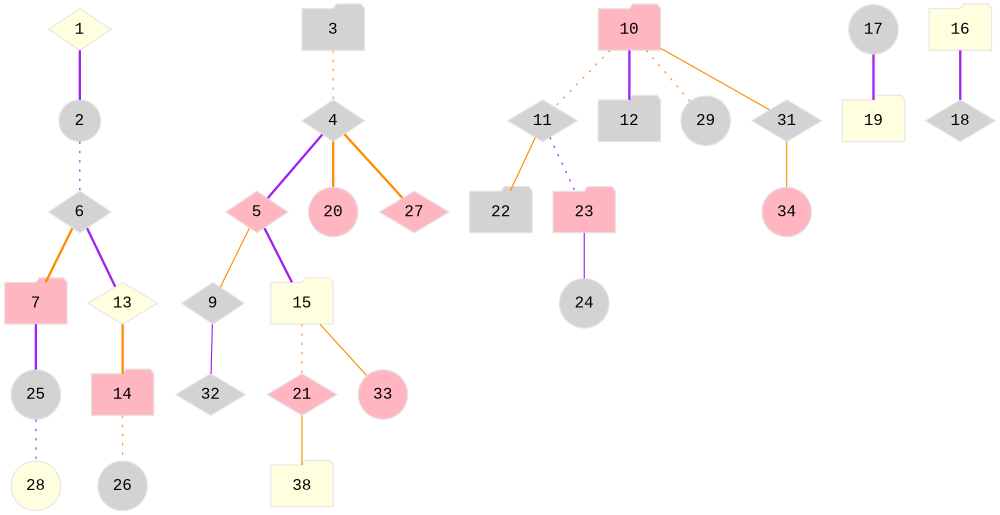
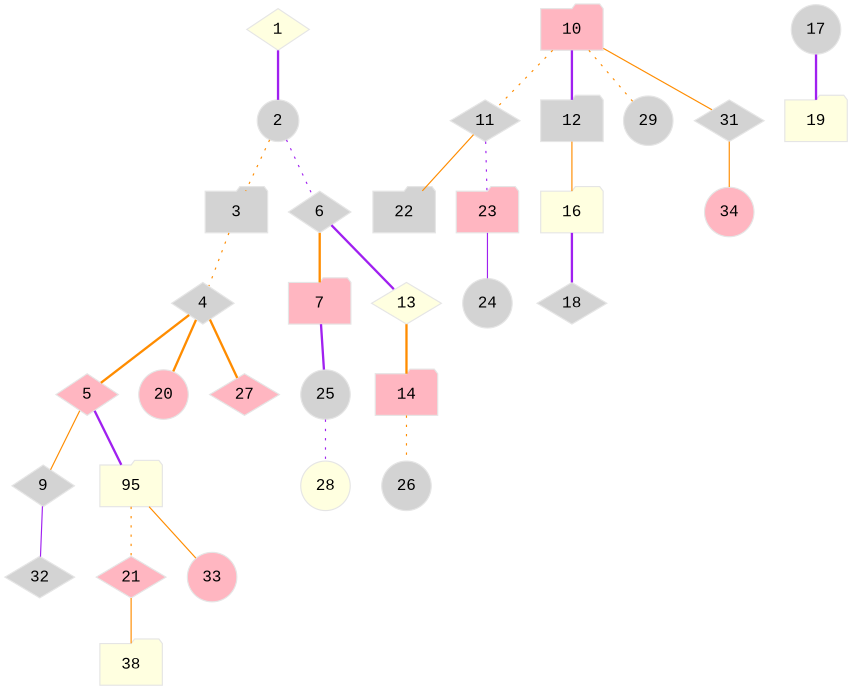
  graph {
    fontname="Liberation Mono"
    node [color=gray90 fillcolor=lightgrey fontname="Liberation Mono" shape=diamond style=filled]
    edge [color=darkorange fontname="Liberation Mono" style=bold weight=1.0]
    1 [fillcolor=lightyellow]
    2 [shape=circle]
    3 [shape=folder]
    6
    4
    7 [fillcolor=lightpink shape=folder]
    13 [fillcolor=lightyellow]
    5 [fillcolor=lightpink]
    20 [fillcolor=lightpink shape=circle]
    27 [fillcolor=lightpink]
    9
-   15 [fillcolor=lightyellow shape=folder]
+   15 [fillcolor=lightyellow shape=folder label=95]
    32
    21 [fillcolor=lightpink]
    33 [fillcolor=lightpink shape=circle]
    25 [shape=circle]
    14 [fillcolor=lightpink shape=folder]
    28 [fillcolor=lightyellow shape=circle]
    10 [fillcolor=lightpink shape=folder]
    11
    12 [shape=folder]
    29 [shape=circle]
    31
    17 [shape=circle]
    19 [fillcolor=lightyellow shape=folder]
    22 [shape=folder]
    23 [fillcolor=lightpink shape=folder]
    16 [fillcolor=lightyellow shape=folder]
    34 [fillcolor=lightpink shape=circle]
    24 [shape=circle]
    18
    26 [shape=circle]
    n33 [fillcolor=lightyellow label=38 shape=folder]
    1 -- 2 [color=purple]
+   2 -- 3 [style=dotted]
    2 -- 6 [color=purple style=dotted]
    3 -- 4 [style=dotted]
    6 -- 7
    6 -- 13 [color=purple]
-   4 -- 5 [color=purple]
+   4 -- 5
    4 -- 20
    4 -- 27
    7 -- 25 [color=purple]
    13 -- 14
    5 -- 9 [style=solid]
    5 -- 15 [color=purple]
    9 -- 32 [color=purple style=solid]
    15 -- 21 [style=dotted]
    15 -- 33 [style=solid]
    21 -- n33 [style=solid]
    25 -- 28 [color=purple style=dotted]
    14 -- 26 [style=dotted]
    10 -- 11 [style=dotted]
    10 -- 12 [color=purple weight=2.0]
    10 -- 29 [style=dotted]
    10 -- 31 [style=solid]
    11 -- 22 [style=solid]
    11 -- 23 [color=purple style=dotted]
+   12 -- 16 [style=solid]
    31 -- 34 [style=solid]
    17 -- 19 [color=purple weight=3.0]
    23 -- 24 [color=purple style=solid]
    16 -- 18 [color=purple]
  }
